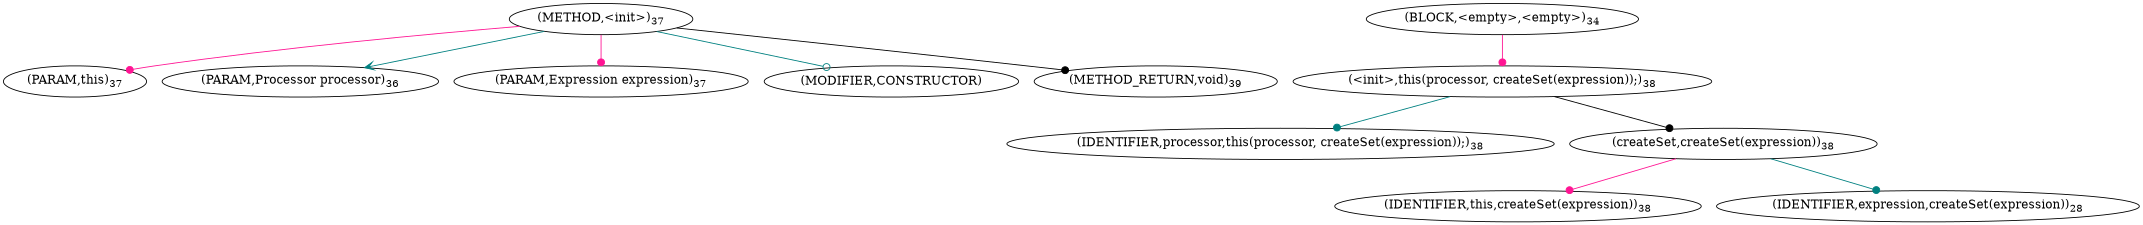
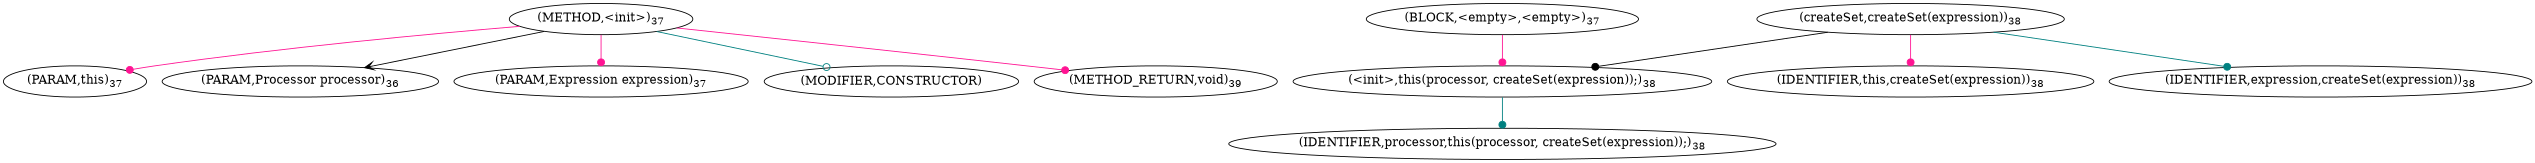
  digraph {
    edge [arrowhead=dot color=deeppink]
    n1 [label=<(METHOD,&lt;init&gt;)<SUB>37</SUB>>]
    n2 [label=<(PARAM,this)<SUB>37</SUB>>]
    n3 [label=<(PARAM,Processor processor)<SUB>36</SUB>>]
    n4 [label=<(PARAM,Expression expression)<SUB>37</SUB>>]
    n5 [label=<(MODIFIER,CONSTRUCTOR)>]
    n6 [label=<(METHOD_RETURN,void)<SUB>39</SUB>>]
-   n7 [label=<(BLOCK,&lt;empty&gt;,&lt;empty&gt;)<SUB>34</SUB>>]
+   n7 [label=<(BLOCK,&lt;empty&gt;,&lt;empty&gt;)<SUB>37</SUB>>]
    n8 [label=<(&lt;init&gt;,this(processor, createSet(expression));)<SUB>38</SUB>>]
    n9 [label=<(IDENTIFIER,processor,this(processor, createSet(expression));)<SUB>38</SUB>>]
    n10 [label=<(createSet,createSet(expression))<SUB>38</SUB>>]
    n11 [label=<(IDENTIFIER,this,createSet(expression))<SUB>38</SUB>>]
-   n12 [label=<(IDENTIFIER,expression,createSet(expression))<SUB>28</SUB>>]
+   n12 [label=<(IDENTIFIER,expression,createSet(expression))<SUB>38</SUB>>]
    n1 -> n2
-   n1 -> n3 [arrowhead=vee color=teal]
+   n1 -> n3 [arrowhead=vee color=black]
    n1 -> n4
    n1 -> n5 [arrowhead=odot color=teal]
-   n1 -> n6 [color=black]
+   n1 -> n6
    n7 -> n8
    n8 -> n9 [color=teal]
-   n8 -> n10 [color=black]
+   n10 -> n8 [color=black]
    n10 -> n11
    n10 -> n12 [color=teal]
  }
